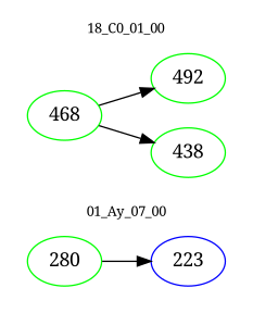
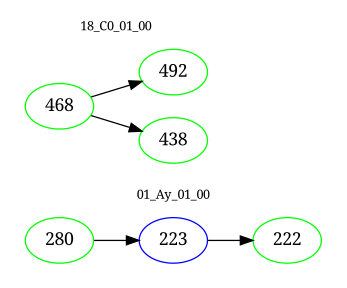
  digraph {
    fontname="Noto Serif"
    rankdir=LR
    node [color=green fontname="Noto Serif"]
    edge [color=black fontname="Noto Serif"]
    n1 [color=blue label=223]
+   n2 [label=222]
    n3 [label=280]
    n4 [label=468]
    n5 [label=438]
    n6 [label=492]
    subgraph cluster_1 {
      color=white
      fontsize=10
-     label="01_Ay_07_00"
+     label="01_Ay_01_00"
      n1
+     n2
      n3
    }
    subgraph cluster_2 {
      color=white
      fontsize=10
      label="18_C0_01_00"
      n4
      n5
      n6
    }
+   n1 -> n2
    n3 -> n1
    n4 -> n5
    n4 -> n6
  }
